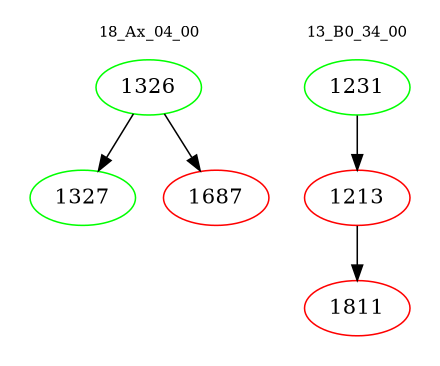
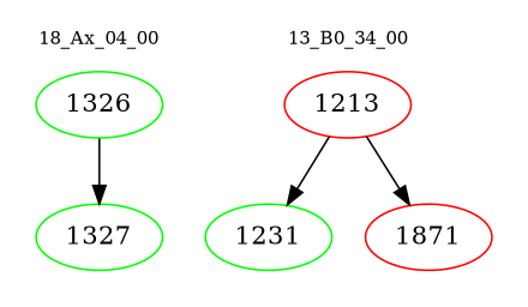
  digraph {
    node [color=green]
    edge [color=black]
    n1 [label=1326]
    n2 [label=1327]
-   n3 [color=red label=1687]
    n4 [color=red label=1213]
    n5 [label=1231]
-   n6 [color=red label=1811]
+   n6 [color=red label=1871]
    subgraph cluster_1 {
      color=white
      fontsize=10
      label="18_Ax_04_00"
      n1
      n2
-     n3
    }
    subgraph cluster_2 {
      color=white
      fontsize=10
      label="13_B0_34_00"
      n4
      n5
      n6
    }
    n1 -> n2
-   n1 -> n3
-   n5 -> n4
+   n4 -> n5
    n4 -> n6
  }
